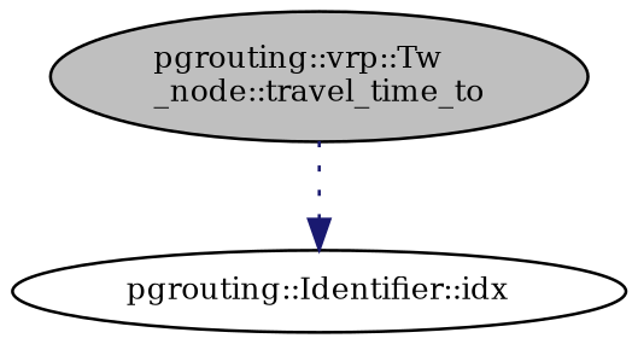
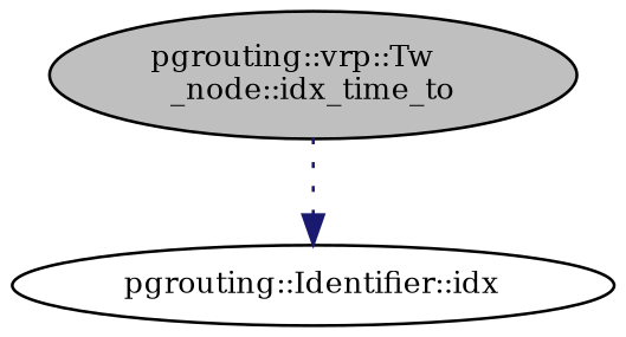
  digraph {
    rankdir=TB
    fontname="DejaVu Serif"
    node [color=black fontname="DejaVu Serif" fontsize=10 shape=ellipse style=filled]
-   n1 [fillcolor=grey75 fontcolor=black height=0.2 label="pgrouting::vrp::Tw\l_node::travel_time_to" width=0.4]
+   n1 [fillcolor=grey75 fontcolor=black height=0.2 label="pgrouting::vrp::Tw\l_node::idx_time_to" width=0.4]
    n2 [fillcolor=white height=0.2 label="pgrouting::Identifier::idx" width=0.4]
    n1 -> n2 [color=midnightblue fontname="DejaVu Serif" fontsize=10 labelfontname=Helvetica labelfontsize=10 style=dotted]
  }
